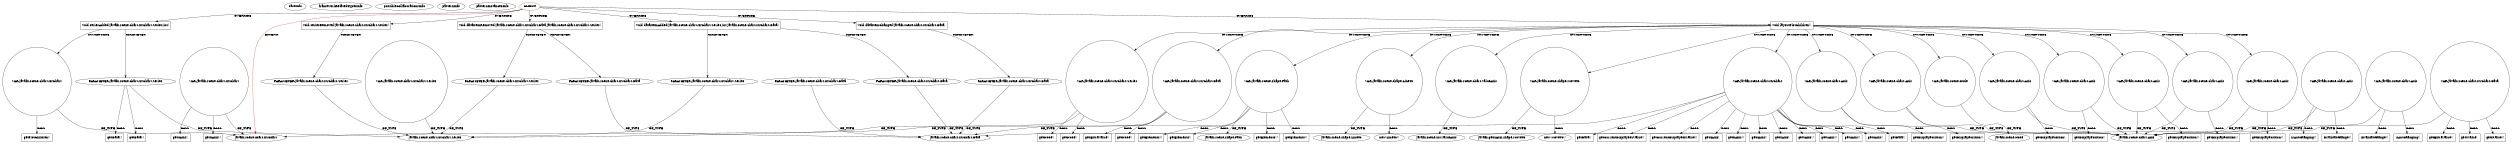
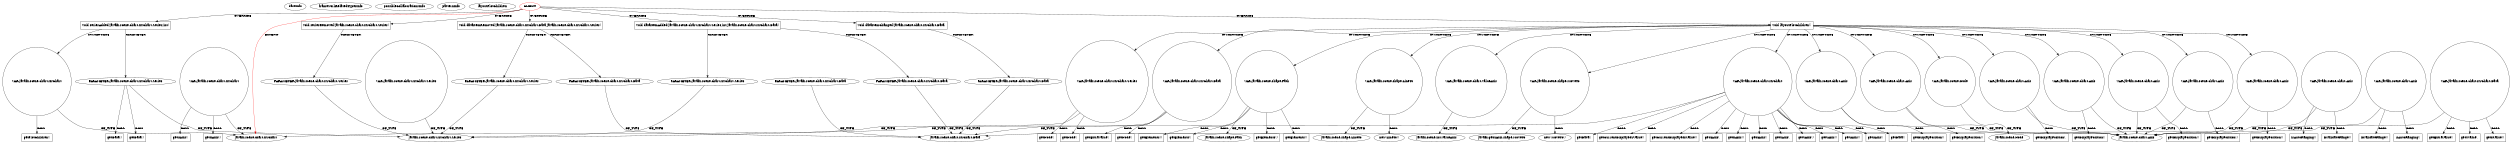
  digraph {
    node [isFrameworkType=false vertexType=INSIDE_CALL shape=box]
    baseInfo [category=pattern graphId=2728 isAnonymous=false possibleRelation=false isFrameworkType="" vertexType="" shape=""]
    frameworkRelatedTypesInfo [0="javafx.scene.chart.XYChart" isFrameworkType="" vertexType="" shape=""]
    possibleCollaborationsInfo [isFrameworkType="" vertexType="" shape=""]
    patternInfo [frequency=2.0 patternRootClient=0 isFrameworkType="" vertexType="" shape=""]
-   patternInstancesInfo [0="LichuanLu-ShunUI-FX~/LichuanLu-ShunUI-FX/ShunUI-FX-master/src/view/chart/StackedBarChart.java~StackedBarChart~811" 1="TomaszKorecki-InvestorAssistant~/TomaszKorecki-InvestorAssistant/InvestorAssistant-master/Investor's assistant/src/investor/charts/CandleChart.java~CandleStickChart~1473" isFrameworkType="" vertexType="" shape=""]
+   patternInstancesInfo [0="LichuanLu-ShunUI-FX~/LichuanLu-ShunUI-FX/ShunUI-FX-master/src/view/chart/StackedBarChart.java~StackedBarChart~811" 1="TomaszKorecki-InvestorAssistant~/TomaszKorecki-InvestorAssistant/InvestorAssistant-master/Investor's assistant/src/investor/charts/CandleChart.java~CandleStickChart~1473" label=layoutPlotChildren isFrameworkType="" vertexType="" shape=""]
    n6 [label="javafx.scene.chart.XYChart" vertexType=FRAMEWORK_CLASS_TYPE shape=""]
    n7 [label="VAR:javafx.scene.chart.XYChart" shape=circle vertexType=VARIABLE_EXPRESION]
    n8 [label="getYAxis()"]
    n9 [label="getXAxis()"]
    n10 [color=red label=CLIENT vertexType=ROOT_CLIENT_CLASS_DECLARATION shape=""]
    n11 [label="void dataItemAdded(javafx.scene.chart.XYChart.Series,int,javafx.scene.chart.XYChart.Data)" vertexType=OVERRIDING_METHOD_DECLARATION]
    n12 [label="void seriesAdded(javafx.scene.chart.XYChart.Series,int)" vertexType=OVERRIDING_METHOD_DECLARATION]
    n13 [label="void dataItemRemoved(javafx.scene.chart.XYChart.Data,javafx.scene.chart.XYChart.Series)" vertexType=OVERRIDING_METHOD_DECLARATION]
    n14 [label="void layoutPlotChildren()" vertexType=OVERRIDING_METHOD_DECLARATION]
    n15 [label="void dataItemChanged(javafx.scene.chart.XYChart.Data)" vertexType=OVERRIDING_METHOD_DECLARATION]
    n16 [label="void seriesRemoved(javafx.scene.chart.XYChart.Series)" vertexType=OVERRIDING_METHOD_DECLARATION]
    n17 [label="PARAMETER:javafx.scene.chart.XYChart.Series" vertexType=PARAMETER_DECLARATION shape=""]
    n18 [label="PARAMETER:javafx.scene.chart.XYChart.Data" vertexType=PARAMETER_DECLARATION shape=""]
    n19 [label="PARAMETER:javafx.scene.chart.XYChart.Series" vertexType=PARAMETER_DECLARATION shape=""]
    n20 [label="VAR:javafx.scene.chart.XYChart" shape=circle vertexType=VARIABLE_EXPRESION]
    n21 [label="PARAMETER:javafx.scene.chart.XYChart.Series" vertexType=PARAMETER_DECLARATION shape=""]
    n22 [label="PARAMETER:javafx.scene.chart.XYChart.Data" vertexType=PARAMETER_DECLARATION shape=""]
    n23 [label="VAR:javafx.scene.shape.Path" shape=circle vertexType=VARIABLE_EXPRESION]
    n24 [label="VAR:javafx.scene.shape.LineTo" shape=circle vertexType=VARIABLE_EXPRESION]
    n25 [label="VAR:javafx.scene.chart.ValueAxis" shape=circle vertexType=VARIABLE_EXPRESION]
    n26 [label="VAR:javafx.scene.shape.MoveTo" shape=circle vertexType=VARIABLE_EXPRESION]
    n27 [label="VAR:javafx.scene.chart.XYChart.Series" shape=circle vertexType=VARIABLE_EXPRESION]
    n28 [label="VAR:javafx.scene.chart.XYChart" shape=circle vertexType=VARIABLE_EXPRESION]
    n29 [label="VAR:javafx.scene.chart.XYChart.Data" shape=circle vertexType=VARIABLE_EXPRESION]
    n30 [label="VAR:javafx.scene.Node" shape=circle vertexType=VARIABLE_EXPRESION]
    n31 [label="VAR:javafx.scene.chart.Axis" shape=circle vertexType=VARIABLE_EXPRESION]
    n32 [label="VAR:javafx.scene.chart.Axis" shape=circle vertexType=VARIABLE_EXPRESION]
    n33 [label="VAR:javafx.scene.chart.Axis" shape=circle vertexType=VARIABLE_EXPRESION]
    n34 [label="VAR:javafx.scene.chart.Axis" shape=circle vertexType=VARIABLE_EXPRESION]
    n35 [label="VAR:javafx.scene.chart.Axis" shape=circle vertexType=VARIABLE_EXPRESION]
    n36 [label="VAR:javafx.scene.chart.Axis" shape=circle vertexType=VARIABLE_EXPRESION]
    n37 [label="VAR:javafx.scene.chart.Axis" shape=circle vertexType=VARIABLE_EXPRESION]
    n38 [label="PARAMETER:javafx.scene.chart.XYChart.Data" vertexType=PARAMETER_DECLARATION shape=""]
    n39 [label="PARAMETER:javafx.scene.chart.XYChart.Series" vertexType=PARAMETER_DECLARATION shape=""]
    n40 [label="javafx.scene.chart.XYChart.Series" vertexType=FRAMEWORK_CLASS_TYPE shape=""]
    n41 [label="javafx.scene.chart.XYChart.Data" vertexType=FRAMEWORK_CLASS_TYPE shape=""]
    n42 [label="getData()"]
    n43 [label="getData()"]
    n44 [label="getPlotChildren()"]
    n45 [label="javafx.scene.shape.Path" vertexType=FRAMEWORK_CLASS_TYPE shape=""]
    n46 [label="getElements()"]
    n47 [label="getElements()"]
    n48 [label="getElements()"]
    n49 [label="getElements()"]
    n50 [label="new LineTo()" vertexType=CONSTRUCTOR_CALL shape=""]
    n51 [label="javafx.scene.shape.LineTo" vertexType=FRAMEWORK_CLASS_TYPE shape=""]
    n52 [label="javafx.scene.int.ValueAxis" vertexType=FRAMEWORK_CLASS_TYPE shape=""]
    n53 [label="new MoveTo()" vertexType=CONSTRUCTOR_CALL shape=""]
    n54 [label="javafx.getXAxis.shape.MoveTo" vertexType=FRAMEWORK_CLASS_TYPE shape=""]
    n55 [label="getNode()"]
    n56 [label="getNode()"]
    n57 [label="getYAxis()"]
    n58 [label="getYAxis()"]
    n59 [label="getYAxis()"]
    n60 [label="getYAxis()"]
    n61 [label="getYAxis()"]
    n62 [label="getData()"]
    n63 [label="getData()"]
    n64 [label="getCurrentDisplayedYValue()"]
    n65 [label="getCurrentDisplayedXValue()"]
    n66 [label="getXAxis()"]
    n67 [label="getXAxis()"]
    n68 [label="getXAxis()"]
    n69 [label="getExtraValue()"]
    n70 [label="getNode()"]
    n71 [label="javafx.scene.Node" vertexType=FRAMEWORK_CLASS_TYPE shape=""]
    n72 [label="javafx.scene.chart.Axis" vertexType=FRAMEWORK_CLASS_TYPE shape=""]
    n73 [label="getDisplayPosition()"]
    n74 [label="getDisplayPosition()"]
    n75 [label="getDisplayPosition()"]
    n76 [label="getDisplayPosition()"]
    n77 [label="getDisplayPosition()"]
    n78 [label="getDisplayPosition()"]
    n79 [label="getDisplayPosition()"]
    n80 [label="VAR:javafx.scene.chart.XYChart.Series" shape=circle vertexType=VARIABLE_EXPRESION]
    n81 [label="PARAMETER:javafx.scene.chart.XYChart.Data" vertexType=PARAMETER_DECLARATION shape=""]
    n82 [label="VAR:javafx.scene.chart.XYChart.Data" shape=circle vertexType=VARIABLE_EXPRESION]
    n83 [label="getExtraValue()"]
    n84 [label="getYValue()"]
    n85 [label="getXValue()"]
    n86 [label="VAR:javafx.scene.chart.Axis" shape=circle vertexType=VARIABLE_EXPRESION]
    n87 [label="isAutoRanging()"]
    n88 [label="invalidateRange()"]
    n89 [label="VAR:javafx.scene.chart.Axis" shape=circle vertexType=VARIABLE_EXPRESION]
    n90 [label="isAutoRanging()"]
    n91 [label="invalidateRange()"]
    n7 -> n6 [label=OF_TYPE]
    n7 -> n8 [label=CALL]
    n7 -> n9 [label=CALL]
    n10 -> n6 [color=red label=EXTEND]
    n10 -> n11 [label=OVERRIDE]
    n10 -> n12 [label=OVERRIDE]
    n10 -> n13 [label=OVERRIDE]
    n10 -> n14 [label=OVERRIDE]
    n10 -> n15 [label=OVERRIDE]
    n10 -> n16 [label=OVERRIDE]
    n11 -> n17 [label=PARAMETER]
    n11 -> n18 [label=PARAMETER]
    n12 -> n19 [label=PARAMETER]
    n12 -> n20 [label=INSTANTIATE]
    n13 -> n21 [label=PARAMETER]
    n13 -> n22 [label=PARAMETER]
    n14 -> n23 [label=INSTANTIATE]
    n14 -> n24 [label=INSTANTIATE]
    n14 -> n25 [label=INSTANTIATE]
    n14 -> n26 [label=INSTANTIATE]
    n14 -> n27 [label=INSTANTIATE]
    n14 -> n28 [label=INSTANTIATE]
    n14 -> n29 [label=INSTANTIATE]
    n14 -> n30 [label=INSTANTIATE]
    n14 -> n31 [label=INSTANTIATE]
    n14 -> n32 [label=INSTANTIATE]
    n14 -> n33 [label=INSTANTIATE]
    n14 -> n34 [label=INSTANTIATE]
    n14 -> n35 [label=INSTANTIATE]
    n14 -> n36 [label=INSTANTIATE]
    n14 -> n37 [label=INSTANTIATE]
    n15 -> n38 [label=PARAMETER]
    n16 -> n39 [label=PARAMETER]
    n17 -> n40 [label=OF_TYPE]
    n18 -> n41 [label=OF_TYPE]
    n19 -> n40 [label=OF_TYPE]
    n19 -> n42 [label=CALL]
    n19 -> n43 [label=CALL]
    n20 -> n6 [label=OF_TYPE]
    n20 -> n44 [label=CALL]
    n21 -> n40 [label=OF_TYPE]
    n22 -> n41 [label=OF_TYPE]
    n23 -> n45 [label=OF_TYPE]
    n23 -> n46 [label=CALL]
    n23 -> n47 [label=CALL]
    n23 -> n48 [label=CALL]
    n23 -> n49 [label=CALL]
    n24 -> n50 [label=CALL]
    n24 -> n51 [label=OF_TYPE]
    n25 -> n52 [label=OF_TYPE]
    n26 -> n53 [label=CALL]
    n26 -> n54 [label=OF_TYPE]
    n27 -> n40 [label=OF_TYPE]
    n27 -> n55 [label=CALL]
    n27 -> n56 [label=CALL]
    n28 -> n6 [label=OF_TYPE]
    n28 -> n57 [label=CALL]
    n28 -> n58 [label=CALL]
    n28 -> n59 [label=CALL]
    n28 -> n60 [label=CALL]
    n28 -> n61 [label=CALL]
    n28 -> n62 [label=CALL]
    n28 -> n63 [label=CALL]
    n28 -> n64 [label=CALL]
    n28 -> n65 [label=CALL]
    n28 -> n66 [label=CALL]
    n28 -> n67 [label=CALL]
    n28 -> n68 [label=CALL]
    n29 -> n41 [label=OF_TYPE]
    n29 -> n69 [label=CALL]
    n29 -> n70 [label=CALL]
    n30 -> n71 [label=OF_TYPE]
    n31 -> n72 [label=OF_TYPE]
    n31 -> n73 [label=CALL]
    n32 -> n72 [label=OF_TYPE]
    n32 -> n74 [label=CALL]
    n33 -> n72 [label=OF_TYPE]
    n33 -> n75 [label=CALL]
    n34 -> n72 [label=OF_TYPE]
    n34 -> n76 [label=CALL]
    n35 -> n72 [label=OF_TYPE]
    n35 -> n77 [label=CALL]
    n36 -> n72 [label=OF_TYPE]
    n36 -> n78 [label=CALL]
    n37 -> n72 [label=OF_TYPE]
    n37 -> n79 [label=CALL]
    n38 -> n41 [label=OF_TYPE]
    n39 -> n40 [label=OF_TYPE]
    n80 -> n40 [label=OF_TYPE]
    n81 -> n41 [label=OF_TYPE]
    n82 -> n41 [label=OF_TYPE]
    n82 -> n83 [label=CALL]
    n82 -> n84 [label=CALL]
    n82 -> n85 [label=CALL]
    n86 -> n72 [label=OF_TYPE]
    n86 -> n87 [label=CALL]
    n86 -> n88 [label=CALL]
    n89 -> n72 [label=OF_TYPE]
    n89 -> n90 [label=CALL]
    n89 -> n91 [label=CALL]
  }
